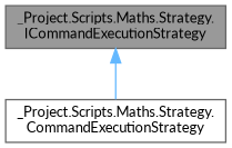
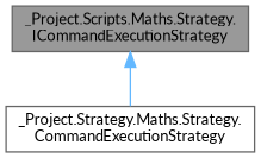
  digraph {
    fontname=Lato
    node [color=gray40 fontname=Lato fontsize=10 shape=box style=filled]
    n1 [fillcolor=grey60 fontcolor=black height=0.2 label="_Project.Scripts.Maths.Strategy.\lICommandExecutionStrategy" width=0.4]
-   n2 [fillcolor=white height=0.2 label="_Project.Scripts.Maths.Strategy.\lCommandExecutionStrategy" width=0.4]
+   n2 [fillcolor=white height=0.2 label="_Project.Strategy.Maths.Strategy.\lCommandExecutionStrategy" width=0.4]
    n1 -> n2 [color=steelblue1 dir=back fontname=Lato fontsize=10 labelfontname=Helvetica labelfontsize=10 style=solid]
  }
